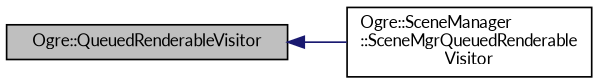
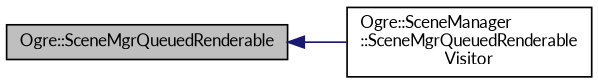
  digraph {
    rankdir=LR
    fontname=Lato
    node [color=black fontname=Lato fontsize=10 shape=record]
-   n1 [fillcolor=grey75 fontcolor=black height=0.2 label="Ogre::QueuedRenderableVisitor" style=filled width=0.4]
+   n1 [fillcolor=grey75 fontcolor=black height=0.2 label="Ogre::SceneMgrQueuedRenderable" style=filled width=0.4]
    n2 [height=0.2 label="Ogre::SceneManager\l::SceneMgrQueuedRenderable\lVisitor" width=0.4]
    n1 -> n2 [color=midnightblue dir=back fontname=Lato fontsize=10 labelfontname=Helvetica labelfontsize=10 style=solid]
  }
